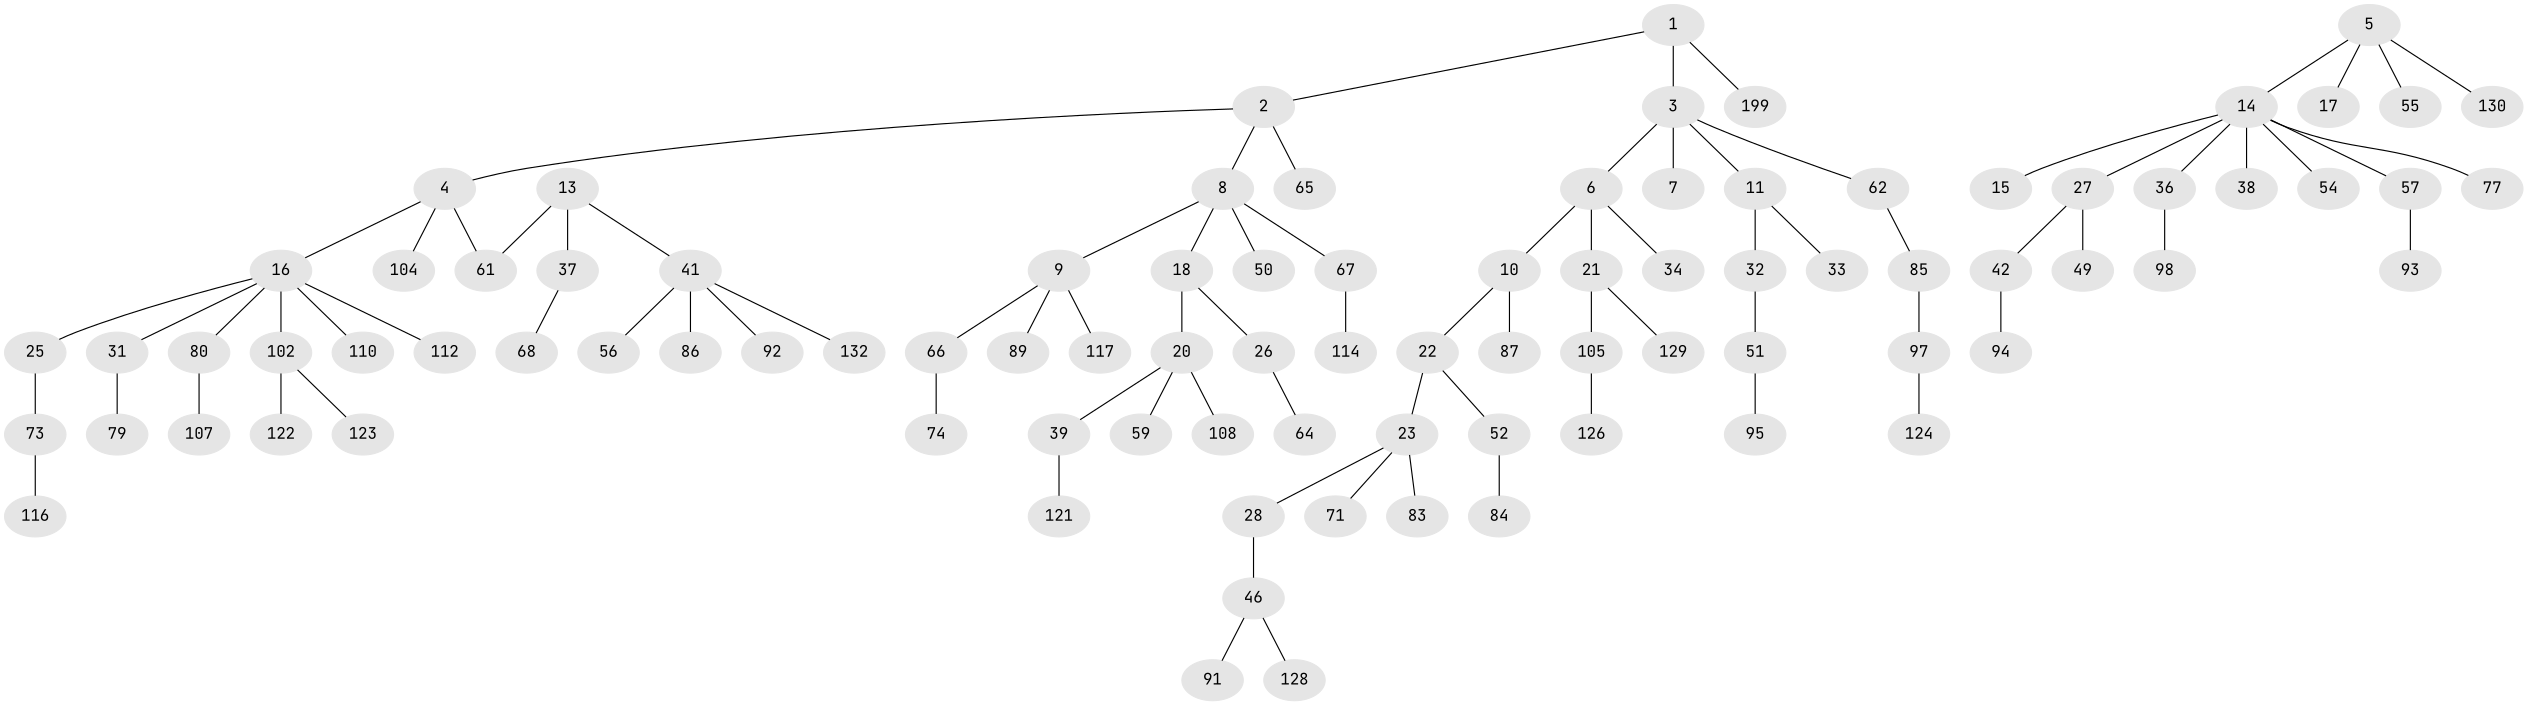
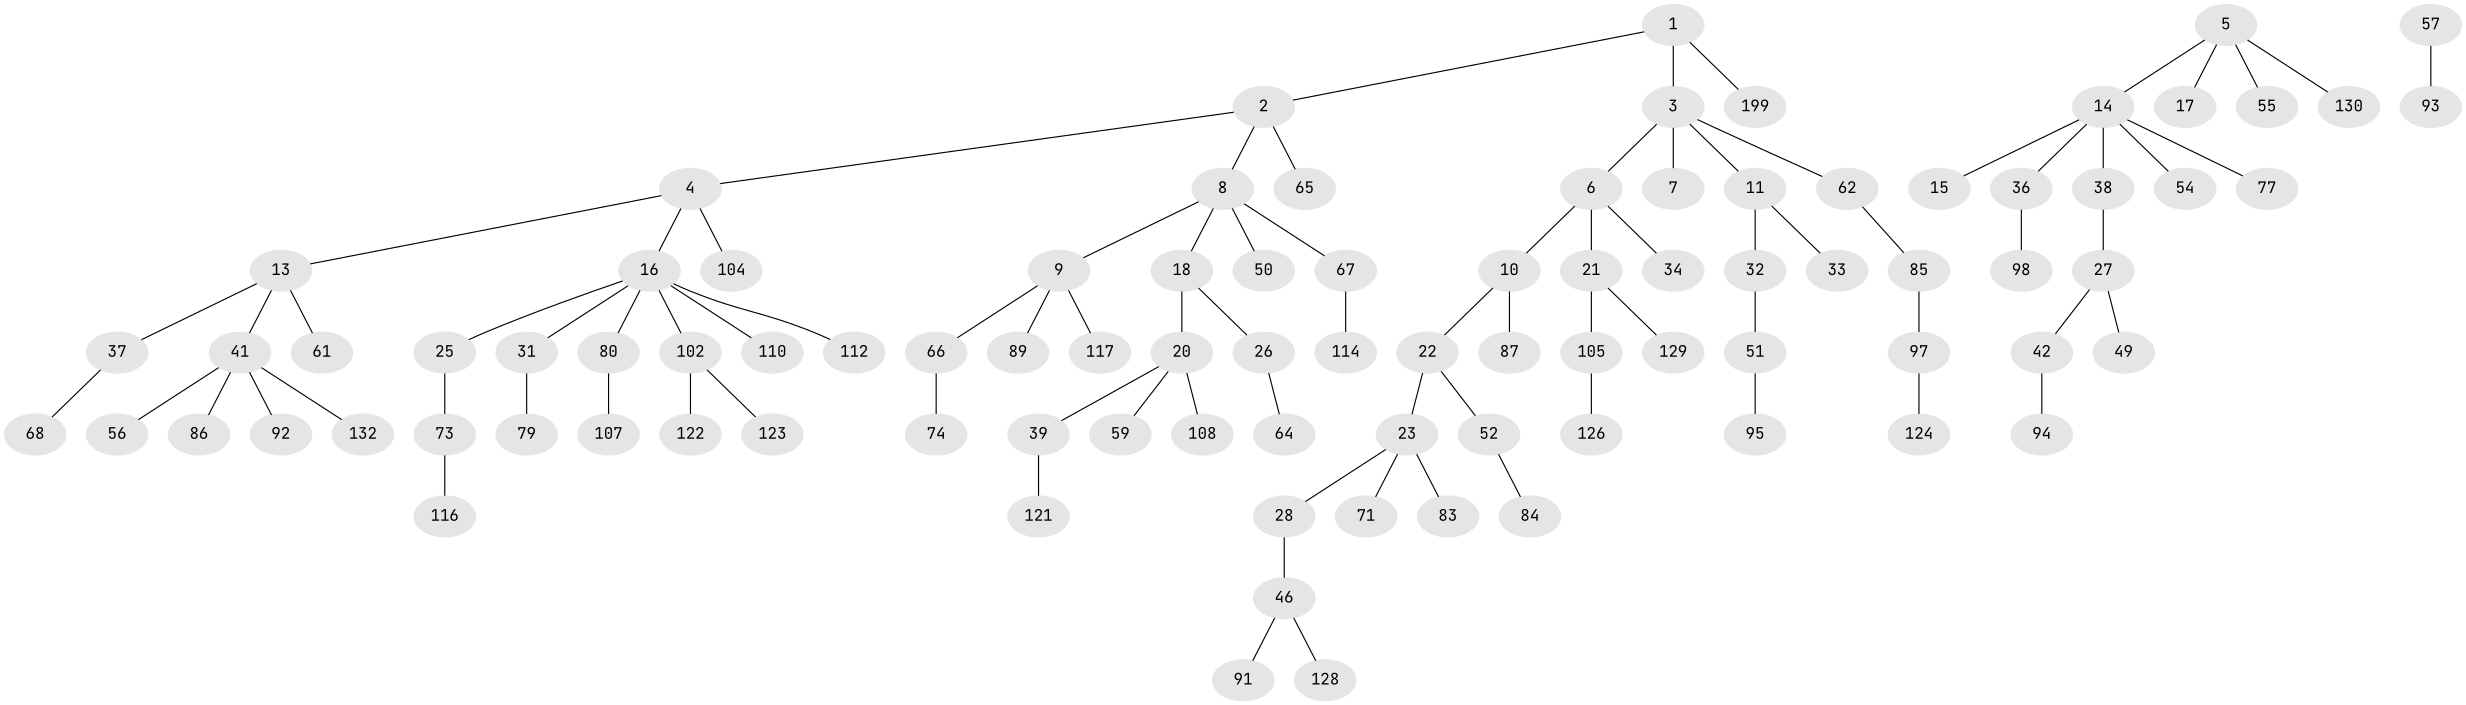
  graph {
    fontname="JetBrains Mono"
    node [color=gray90 fontname="JetBrains Mono" style=filled]
    edge [fontname="JetBrains Mono"]
    1 [super="+58"]
    2 [super="+30"]
    3 [super="+125"]
    n4 [label=199]
    4 [super="+43"]
    8 [super="+12"]
    65
    6
    7
    11 [super="+96"]
    62 [super="+103"]
    13 [super="+24"]
    16 [super="+19"]
    104
    14 [super="+53"]
    5
    17 [super="+99"]
    55
    130
    9 [super="+113"]
    18
    50 [super="+101"]
    67
    10 [super="+29"]
    21 [super="+90"]
    34
    32
    33
    85 [super="+118"]
    37 [super="+131"]
    41 [super="+44"]
    61 [super="+81"]
    25 [super="+48"]
    31 [super="+40"]
    80
    102 [super="+127"]
    110
    112
    15 [super="+78"]
    27
    36
    38 [super="+69"]
    54
    57
    77
    22
    87 [super="+109"]
    105
    129
    66 [super="+72"]
    89
    117
    20 [super="+35"]
    26 [super="+47"]
    114
    74 [super="+100"]
    23 [super="+63"]
    52 [super="+60"]
    51 [super="+75"]
    68 [super="+111"]
    56 [super="+120"]
    86
    92
    132
    42 [super="+82"]
    49
    98
    93
    73
    79
    107
    122
    123
    39 [super="+76"]
    59
    108
    64 [super="+88"]
    121
    126
    28
    71
    83
    84
    46 [super="+70"]
    116
    94
    91
    128
    95
    97 [super="+106"]
    124
    1 -- 2
    1 -- 3
    1 -- n4
    2 -- 4
    2 -- 8
    2 -- 65
    3 -- 6
    3 -- 7
    3 -- 11
    3 -- 62
-   4 -- 61
+   4 -- 13
    4 -- 16
    4 -- 104
    8 -- 9
    8 -- 18
    8 -- 50
    8 -- 67
    6 -- 10
    6 -- 21
    6 -- 34
    11 -- 32
    11 -- 33
    62 -- 85
    13 -- 37
    13 -- 41
    13 -- 61
    16 -- 25
    16 -- 31
    16 -- 80
    16 -- 102
    16 -- 110
    16 -- 112
    14 -- 15
-   14 -- 27
+   38 -- 27
    14 -- 36
    14 -- 38
    14 -- 54
-   14 -- 57
    14 -- 77
    5 -- 14
    5 -- 17
    5 -- 55
    5 -- 130
    9 -- 66
    9 -- 89
    9 -- 117
    18 -- 20
    18 -- 26
    67 -- 114
    10 -- 22
    10 -- 87
    21 -- 105
    21 -- 129
    32 -- 51
    85 -- 97
    37 -- 68
    41 -- 56
    41 -- 86
    41 -- 92
    41 -- 132
    25 -- 73
    31 -- 79
    80 -- 107
    102 -- 122
    102 -- 123
    27 -- 42
    27 -- 49
    36 -- 98
    57 -- 93
    22 -- 23
    22 -- 52
    105 -- 126
    66 -- 74
    20 -- 39
    20 -- 59
    20 -- 108
    26 -- 64
    23 -- 28
    23 -- 71
    23 -- 83
    52 -- 84
    51 -- 95
    42 -- 94
    73 -- 116
    39 -- 121
    28 -- 46
    46 -- 91
    46 -- 128
    97 -- 124
  }
